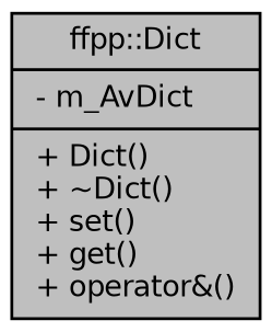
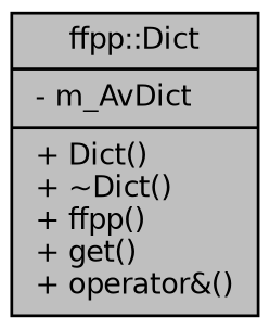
  digraph {
-   n1 [color=black fillcolor=grey75 fontcolor=black fontname=Helvetica fontsize=10 height=0.2 label="{ffpp::Dict\n|- m_AvDict\l|+ Dict()\l+ ~Dict()\l+ set()\l+ get()\l+ operator&()\l}" shape=record style=filled width=0.4]
+   n1 [color=black fillcolor=grey75 fontcolor=black fontname=Helvetica fontsize=10 height=0.2 label="{ffpp::Dict\n|- m_AvDict\l|+ Dict()\l+ ~Dict()\l+ ffpp()\l+ get()\l+ operator&()\l}" shape=record style=filled width=0.4]
  }
